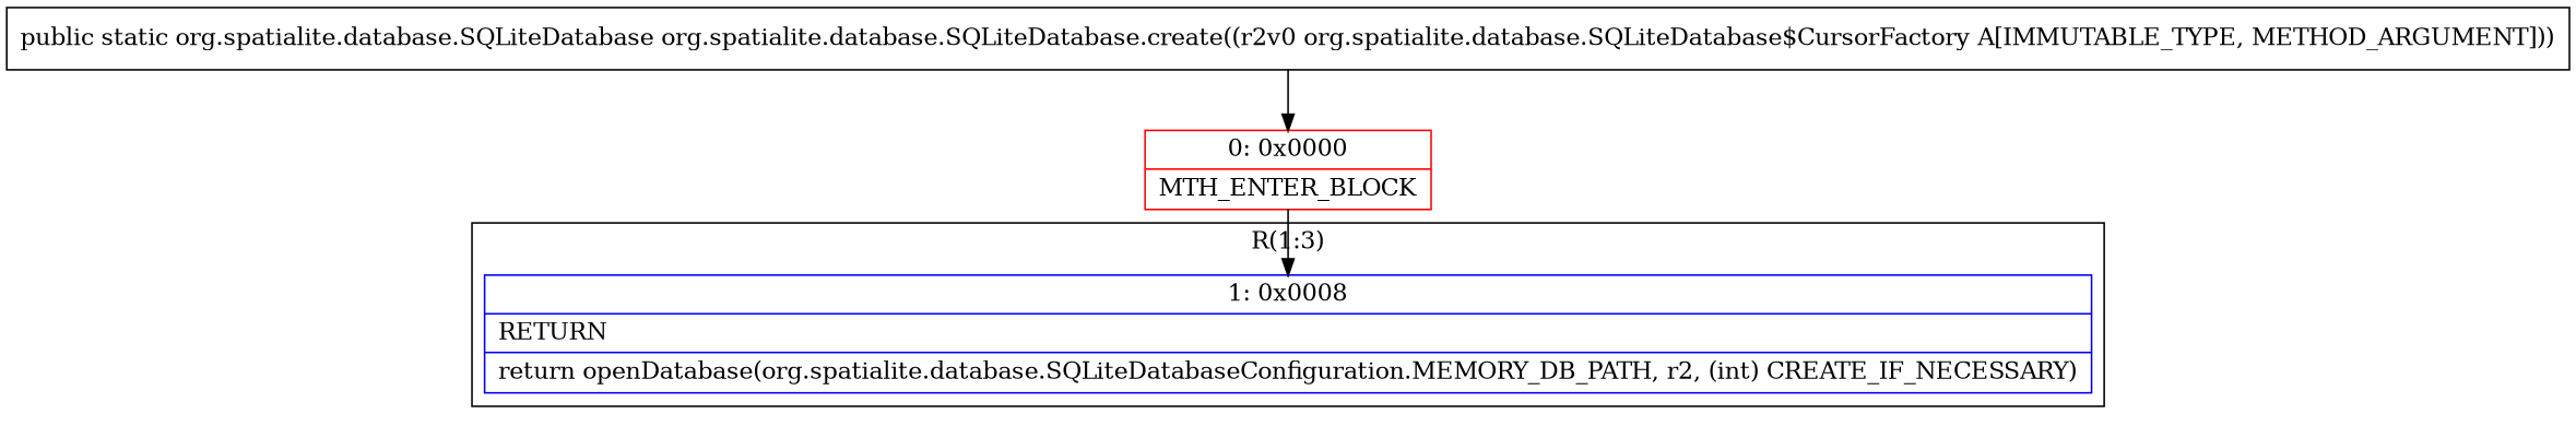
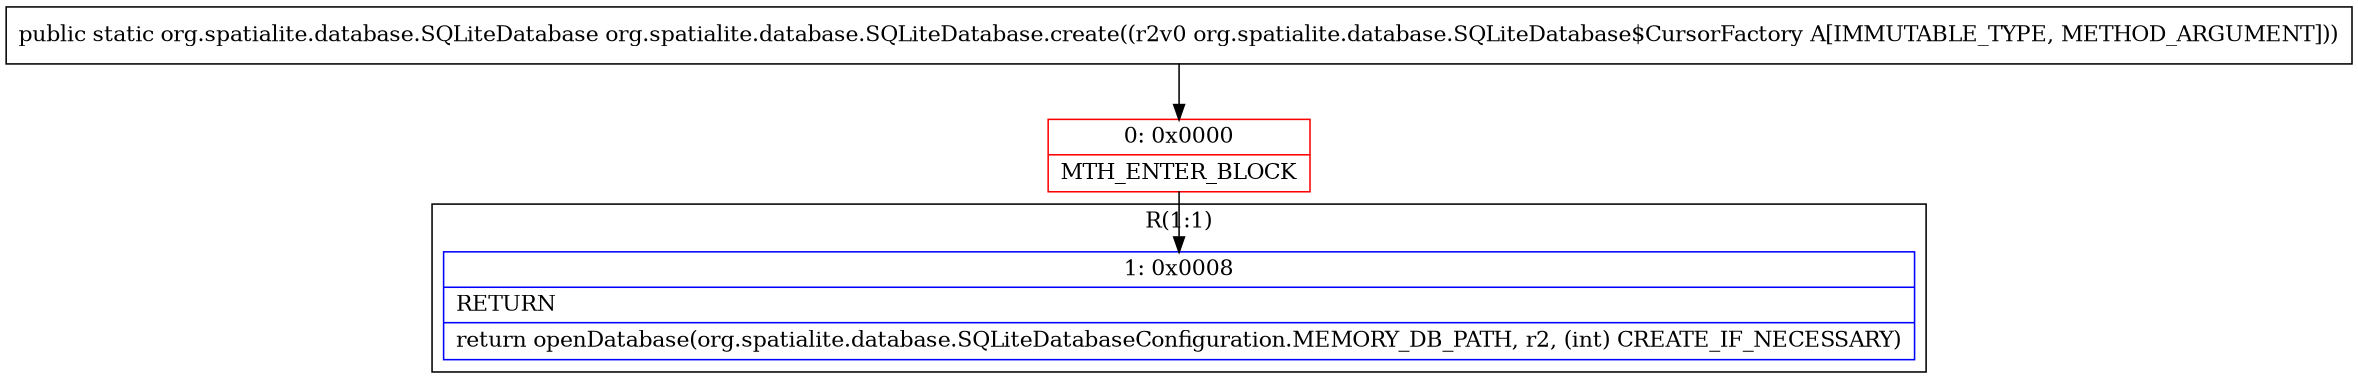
  digraph {
    node [shape=record]
    n1 [color=blue label="{1\:\ 0x0008|RETURN\l|return openDatabase(org.spatialite.database.SQLiteDatabaseConfiguration.MEMORY_DB_PATH, r2, (int) CREATE_IF_NECESSARY)\l}"]
    n2 [color=red label="{0\:\ 0x0000|MTH_ENTER_BLOCK\l}"]
    n3 [label="{public static org.spatialite.database.SQLiteDatabase org.spatialite.database.SQLiteDatabase.create((r2v0 org.spatialite.database.SQLiteDatabase$CursorFactory A[IMMUTABLE_TYPE, METHOD_ARGUMENT])) }"]
    subgraph cluster_1 {
-     label="R(1:3)"
+     label="R(1:1)"
      n1
    }
    n2 -> n1
    n3 -> n2
  }
